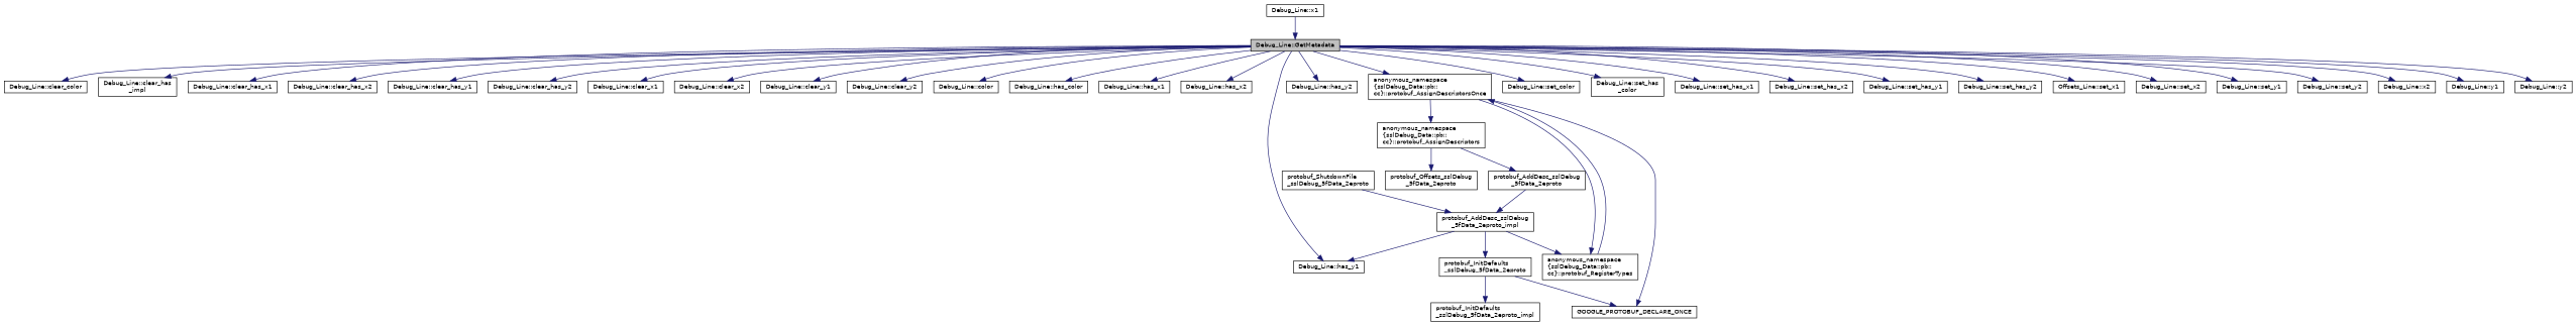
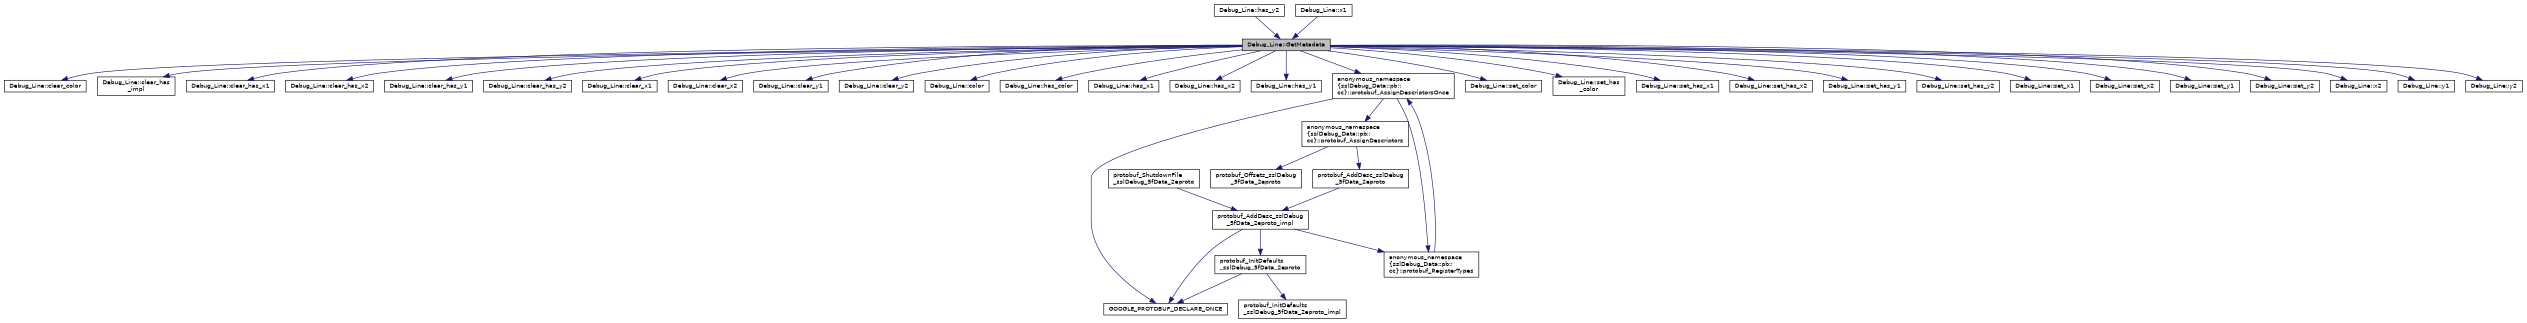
  digraph {
    rankdir=TB
    node [color=black fillcolor=white fontname=Helvetica fontsize=10 shape=record style=filled]
    edge [color=midnightblue fontname=Helvetica fontsize=10 labelfontname=Helvetica labelfontsize=10 style=solid]
    n1 [fillcolor=grey75 fontcolor=black height=0.2 label="Debug_Line::GetMetadata" width=0.4]
    n2 [height=0.2 label="Debug_Line::clear_color" width=0.4]
    n3 [height=0.2 label="Debug_Line::clear_has\l_impl" width=0.4]
    n4 [height=0.2 label="Debug_Line::clear_has_x1" width=0.4]
    n5 [height=0.2 label="Debug_Line::clear_has_x2" width=0.4]
    n6 [height=0.2 label="Debug_Line::clear_has_y1" width=0.4]
    n7 [height=0.2 label="Debug_Line::clear_has_y2" width=0.4]
    n8 [height=0.2 label="Debug_Line::clear_x1" width=0.4]
    n9 [height=0.2 label="Debug_Line::clear_x2" width=0.4]
    n10 [height=0.2 label="Debug_Line::clear_y1" width=0.4]
    n11 [height=0.2 label="Debug_Line::clear_y2" width=0.4]
    n12 [height=0.2 label="Debug_Line::color" width=0.4]
    n13 [height=0.2 label="Debug_Line::has_color" width=0.4]
    n14 [height=0.2 label="Debug_Line::has_x1" width=0.4]
    n15 [height=0.2 label="Debug_Line::has_x2" width=0.4]
    n16 [height=0.2 label="Debug_Line::has_y1" width=0.4]
    n17 [height=0.2 label="Debug_Line::has_y2" width=0.4]
    n18 [height=0.2 label="anonymous_namespace\l\{sslDebug_Data::pb::\lcc\}::protobuf_AssignDescriptorsOnce" width=0.4]
    n19 [height=0.2 label="Debug_Line::set_color" width=0.4]
    n20 [height=0.2 label="Debug_Line::set_has\l_color" width=0.4]
    n21 [height=0.2 label="Debug_Line::set_has_x1" width=0.4]
    n22 [height=0.2 label="Debug_Line::set_has_x2" width=0.4]
    n23 [height=0.2 label="Debug_Line::set_has_y1" width=0.4]
    n24 [height=0.2 label="Debug_Line::set_has_y2" width=0.4]
-   n25 [height=0.2 label="Offsets_Line::set_x1" width=0.4]
+   n25 [height=0.2 label="Debug_Line::set_x1" width=0.4]
    n26 [height=0.2 label="Debug_Line::set_x2" width=0.4]
    n27 [height=0.2 label="Debug_Line::set_y1" width=0.4]
    n28 [height=0.2 label="Debug_Line::set_y2" width=0.4]
    n29 [height=0.2 label="Debug_Line::x2" width=0.4]
    n30 [height=0.2 label="Debug_Line::y1" width=0.4]
    n31 [height=0.2 label="Debug_Line::y2" width=0.4]
    n32 [height=0.2 label=GOOGLE_PROTOBUF_DECLARE_ONCE width=0.4]
    n33 [height=0.2 label="anonymous_namespace\l\{sslDebug_Data::pb::\lcc\}::protobuf_AssignDescriptors" width=0.4]
    n34 [height=0.2 label="anonymous_namespace\l\{sslDebug_Data::pb::\lcc\}::protobuf_RegisterTypes" width=0.4]
    n35 [height=0.2 label="Debug_Line::x1" width=0.4]
    n36 [height=0.2 label="protobuf_AddDesc_sslDebug\l_5fData_2eproto" width=0.4]
    n37 [height=0.2 label="protobuf_Offsets_sslDebug\l_5fData_2eproto" width=0.4]
    n38 [height=0.2 label="protobuf_AddDesc_sslDebug\l_5fData_2eproto_impl" width=0.4]
    n39 [height=0.2 label="protobuf_InitDefaults\l_sslDebug_5fData_2eproto" width=0.4]
    n40 [height=0.2 label="protobuf_InitDefaults\l_sslDebug_5fData_2eproto_impl" width=0.4]
    n41 [height=0.2 label="protobuf_ShutdownFile\l_sslDebug_5fData_2eproto" width=0.4]
    n1 -> n2
    n1 -> n3
    n1 -> n4
    n1 -> n5
    n1 -> n6
    n1 -> n7
    n1 -> n8
    n1 -> n9
    n1 -> n10
    n1 -> n11
    n1 -> n12
    n1 -> n13
    n1 -> n14
    n1 -> n15
    n1 -> n16
-   n1 -> n17
+   n17 -> n1
    n1 -> n18
    n1 -> n19
    n1 -> n20
    n1 -> n21
    n1 -> n22
    n1 -> n23
    n1 -> n24
    n1 -> n25
    n1 -> n26
    n1 -> n27
    n1 -> n28
    n1 -> n29
    n1 -> n30
    n1 -> n31
    n18 -> n32
    n18 -> n33
    n18 -> n34
    n33 -> n36
    n33 -> n37
    n34 -> n18
    n35 -> n1
    n36 -> n38
-   n38 -> n16
+   n38 -> n32
    n38 -> n34
    n38 -> n39
    n39 -> n32
    n39 -> n40
    n41 -> n38
  }
